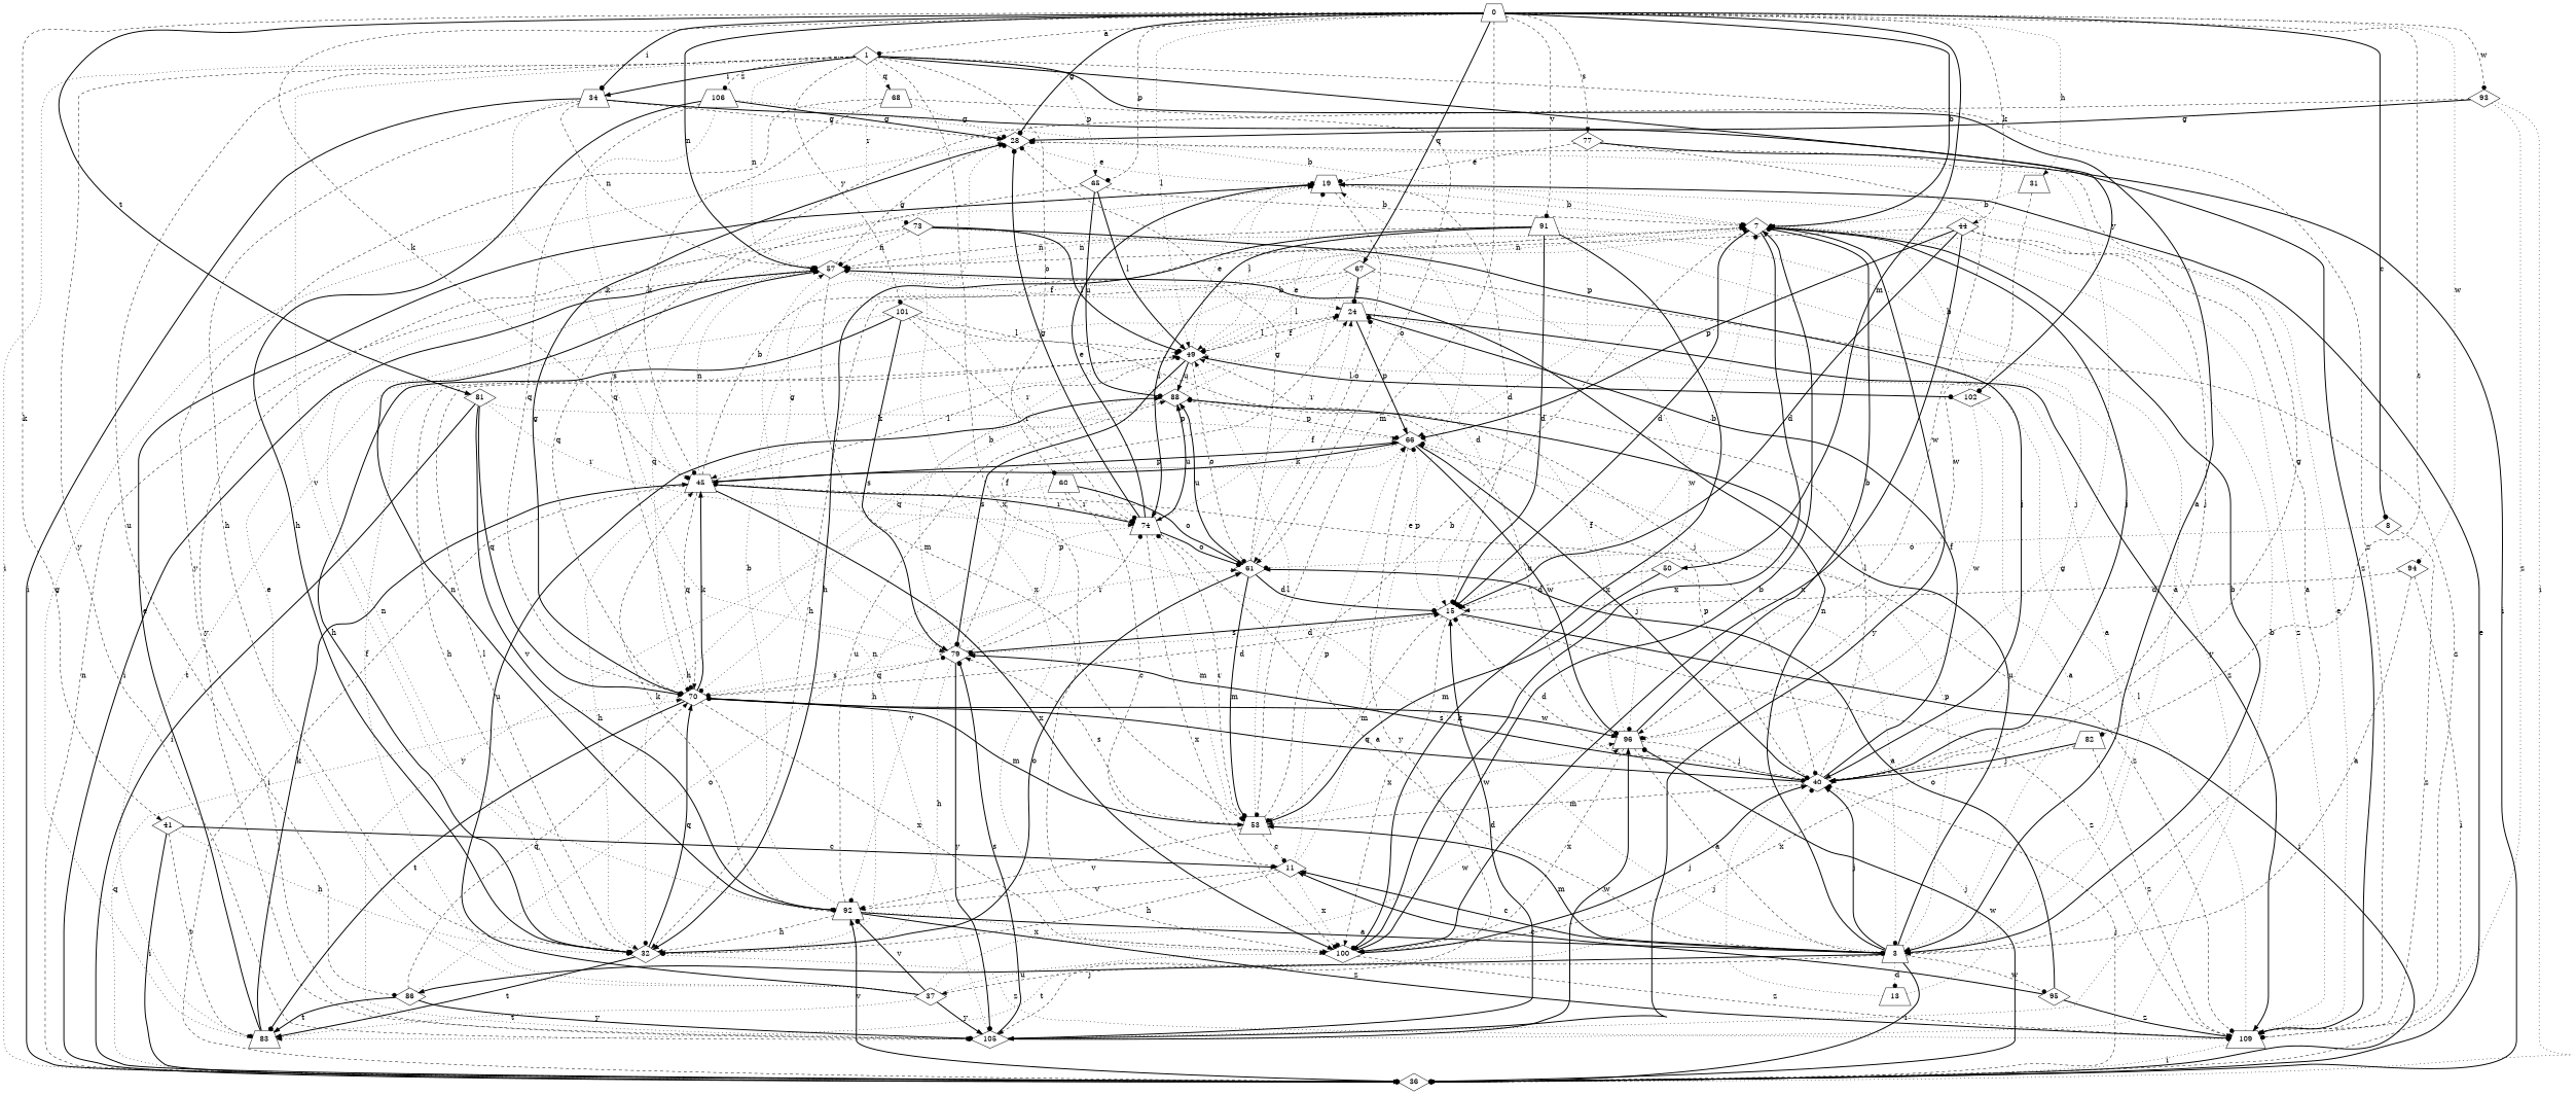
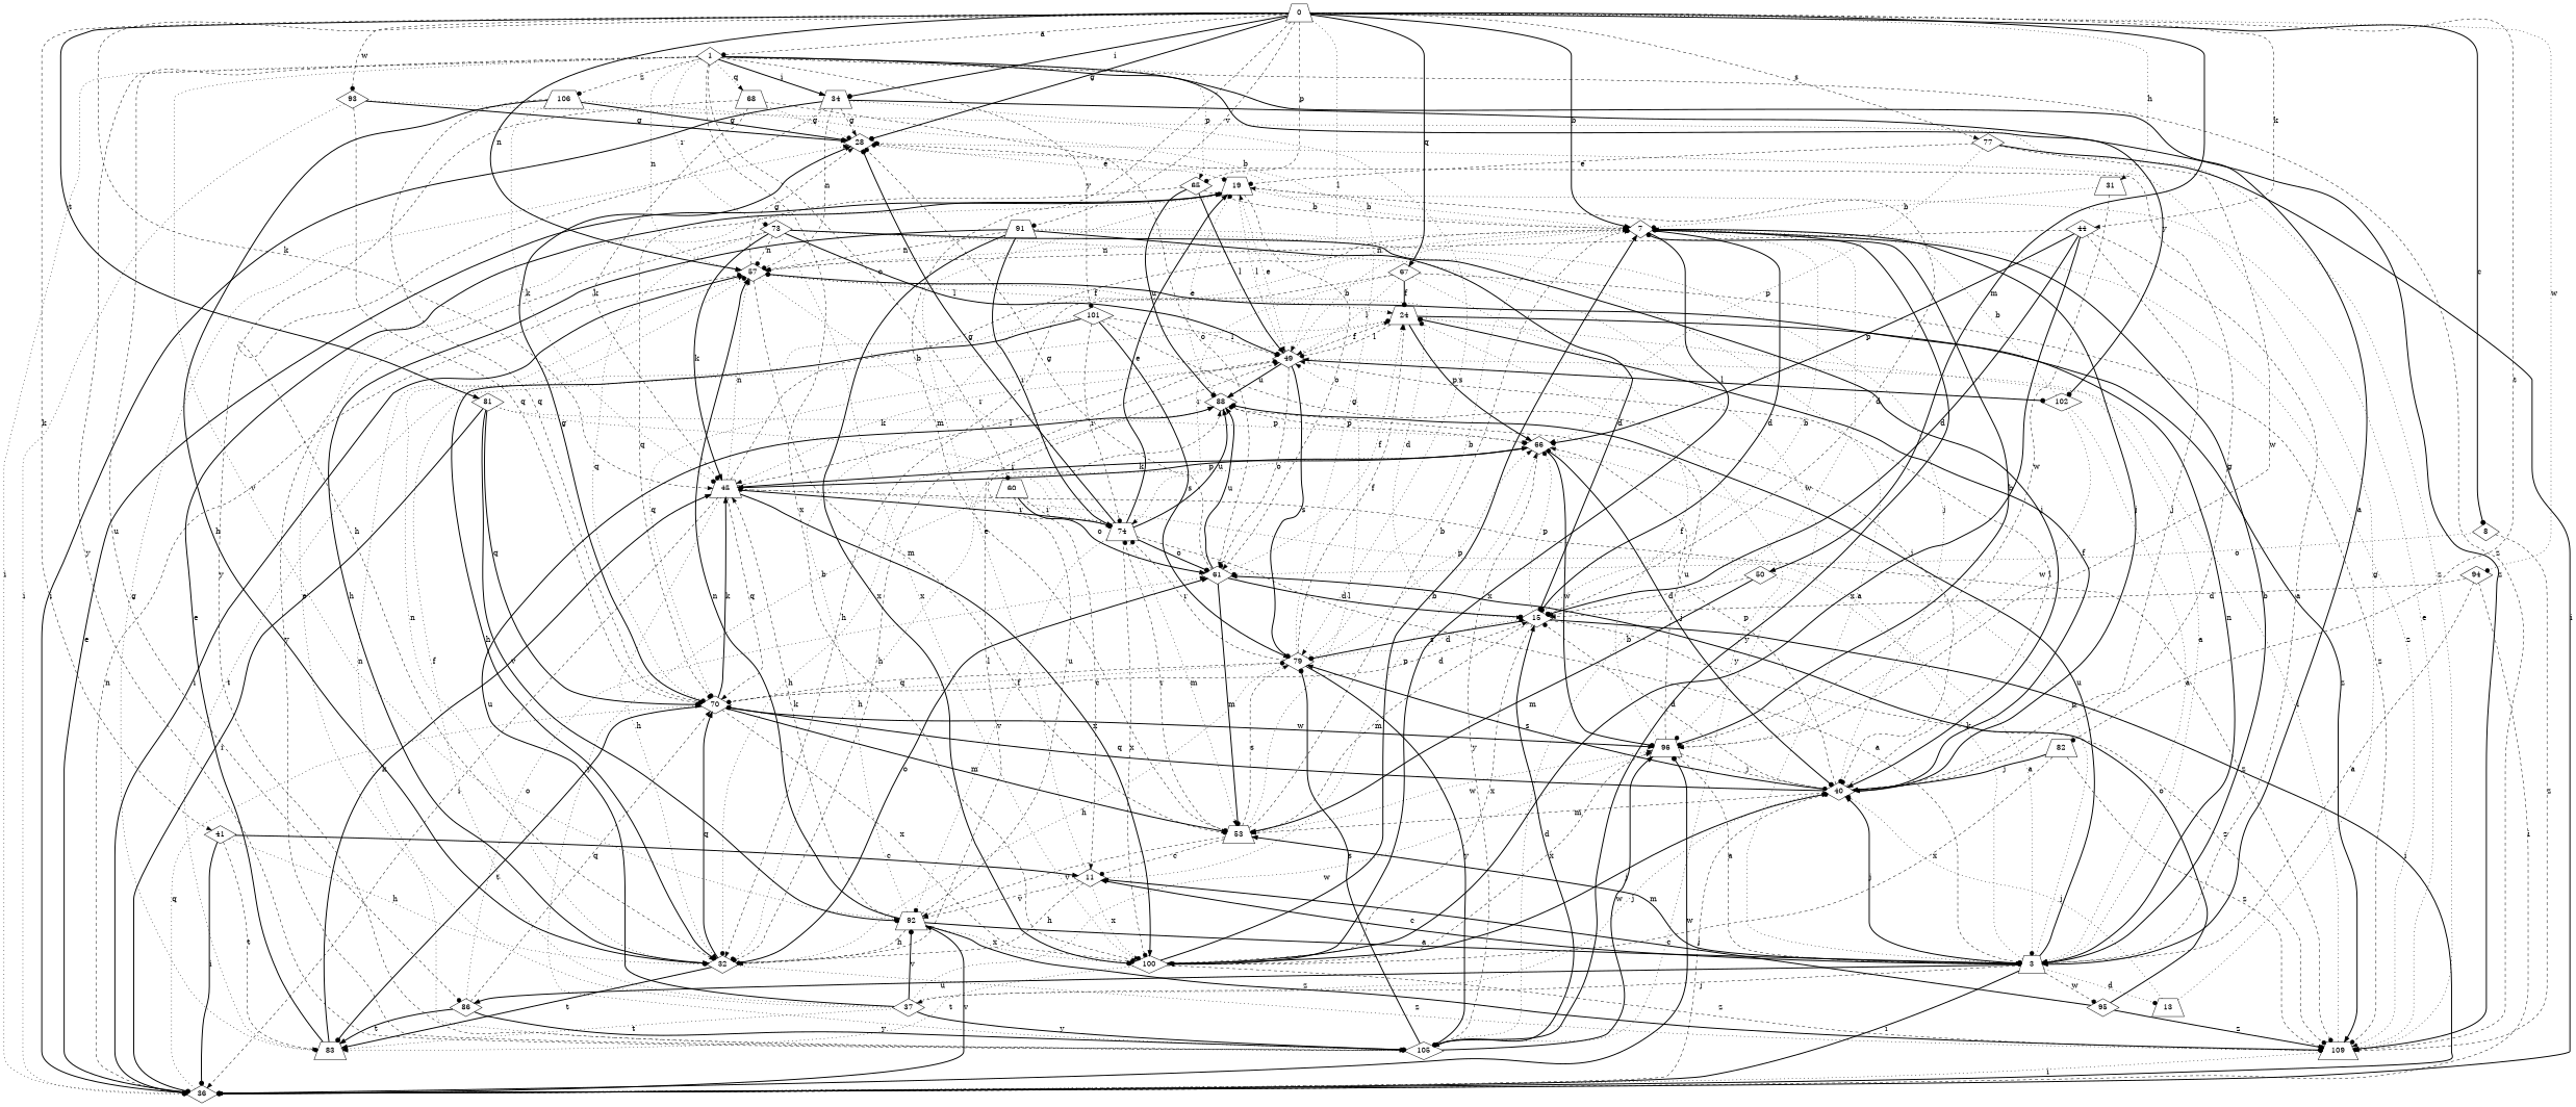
  strict digraph {
    node [shape=diamond]
    edge [arrowhead=normal style=bold]
    0 [shape=trapezium]
    1
    7
    8
    28
    31 [shape=trapezium]
    34 [shape=trapezium]
    41
    44
    45 [shape=trapezium]
    49
    50
    53 [shape=trapezium]
    57
    65
    67
    77
    81
    82 [shape=trapezium]
    91 [shape=trapezium]
    93
    94
    3 [shape=trapezium]
    36
    60 [shape=trapezium]
    68 [shape=trapezium]
    73
    86
    92 [shape=trapezium]
    100
    101
    102
    105
    106 [shape=trapezium]
    109 [shape=trapezium]
    40
    15
    61
    19 [shape=trapezium]
    96 [shape=trapezium]
    32
    79
    11
    83 [shape=trapezium]
    66
    70
    74 [shape=trapezium]
    88
    24 [shape=trapezium]
    13 [shape=trapezium]
    37
    95
    0 -> 1 [arrowhead=dot label=a style=dashed]
    0 -> 7 [label=b]
    0 -> 8 [arrowhead=dot label=c]
    0 -> 28 [arrowhead=dot label=g]
    0 -> 31 [label=h style=dotted]
    0 -> 34 [arrowhead=dot label=i]
    0 -> 41 [label=k style=dashed]
    0 -> 44 [label=k style=dashed]
    0 -> 45 [label=k style=dashed]
    0 -> 49 [label=l style=dotted]
    0 -> 50 [label=m]
    0 -> 53 [arrowhead=dot label=m style=dashed]
    0 -> 57 [label=n]
    0 -> 65 [arrowhead=dot label=p style=dashed]
    0 -> 67 [label=q]
    0 -> 77 [label=s style=dashed]
    0 -> 81 [label=t]
    0 -> 82 [arrowhead=dot label=t style=dashed]
    0 -> 91 [arrowhead=dot label=v style=dashed]
    0 -> 93 [arrowhead=dot label=w style=dashed]
    0 -> 94 [arrowhead=dot label=w style=dotted]
    1 -> 34 [label=i]
    1 -> 57 [label=n style=dotted]
    1 -> 65 [label=p style=dotted]
    1 -> 3 [label=a]
    1 -> 36 [arrowhead=dot label=i style=dotted]
    1 -> 60 [arrowhead=dot label=o style=dashed]
    1 -> 68 [label=q style=dotted]
    1 -> 73 [arrowhead=dot label=r style=dotted]
    1 -> 86 [arrowhead=dot label=u style=dashed]
    1 -> 92 [label=v style=dotted]
    1 -> 100 [label=x style=dashed]
    1 -> 101 [arrowhead=dot label=y style=dashed]
    1 -> 102 [arrowhead=dot label=y]
    1 -> 105 [arrowhead=dot label=y style=dashed]
    1 -> 106 [arrowhead=dot label=z style=dashed]
    1 -> 109 [arrowhead=dot label=z style=dashed]
    7 -> 57 [label=n style=dotted]
    7 -> 100 [label=x]
    7 -> 105 [label=y]
    7 -> 109 [label=z style=dotted]
    7 -> 40 [label=j]
    7 -> 15 [arrowhead=dot label=d]
    8 -> 109 [label=z style=dashed]
    8 -> 61 [arrowhead=dot label=o style=dotted]
    28 -> 19 [arrowhead=dot label=e style=dotted]
    31 -> 7 [arrowhead=dot label=b style=dotted]
    31 -> 96 [arrowhead=dot label=w style=dashed]
    34 -> 28 [label=g style=dashed]
    34 -> 57 [arrowhead=dot label=n style=dashed]
    34 -> 36 [arrowhead=dot label=i]
    34 -> 109 [label=z]
    34 -> 32 [label=h style=dashed]
    34 -> 79 [label=s style=dotted]
    41 -> 36 [arrowhead=dot label=i]
    41 -> 32 [arrowhead=dot label=h style=dotted]
    41 -> 11 [label=c]
    41 -> 83 [label=t style=dashed]
    44 -> 57 [label=n style=dashed]
    44 -> 3 [label=a style=dashed]
    44 -> 100 [label=x]
    44 -> 40 [label=j style=dashed]
    44 -> 15 [arrowhead=dot label=d]
    44 -> 66 [arrowhead=dot label=p]
    45 -> 7 [label=b style=dashed]
    45 -> 49 [arrowhead=dot label=l style=dashed]
    45 -> 57 [label=n style=dotted]
    45 -> 36 [label=i style=dashed]
    45 -> 100 [label=x]
    45 -> 109 [arrowhead=dot label=z style=dashed]
    45 -> 32 [label=h style=dotted]
    45 -> 66 [label=p]
    45 -> 70 [label=q style=dashed]
    45 -> 74 [arrowhead=dot label=r]
    49 -> 7 [arrowhead=dot label=b style=dotted]
    49 -> 45 [label=k style=dotted]
    49 -> 102 [arrowhead=dot label=l]
    49 -> 61 [arrowhead=dot label=o style=dashed]
    49 -> 19 [label=e style=dotted]
    49 -> 32 [arrowhead=dot label=h style=dashed]
    49 -> 79 [arrowhead=dot label=s]
    49 -> 88 [label=u]
    49 -> 24 [label=f style=dashed]
    50 -> 53 [label=m]
    50 -> 3 [arrowhead=dot label=a style=dotted]
    50 -> 15 [label=d style=dashed]
    53 -> 7 [label=b style=dashed]
    53 -> 49 [label=l style=dotted]
    53 -> 92 [label=v style=dashed]
    53 -> 96 [label=w style=dotted]
    53 -> 79 [label=s style=dashed]
    53 -> 11 [arrowhead=dot label=c style=dashed]
    53 -> 74 [arrowhead=dot label=r style=dashed]
    57 -> 28 [label=g style=dashed]
    57 -> 53 [arrowhead=dot label=m style=dashed]
    57 -> 36 [label=i]
    57 -> 15 [label=d style=dotted]
    57 -> 74 [arrowhead=dot label=r style=dotted]
    57 -> 24 [label=f style=dotted]
    65 -> 7 [label=b style=dashed]
    65 -> 49 [label=l]
    65 -> 70 [arrowhead=dot label=q style=dashed]
    65 -> 88 [arrowhead=dot label=u]
    67 -> 49 [label=l style=dotted]
    67 -> 105 [label=y style=dotted]
    67 -> 109 [arrowhead=dot label=z style=dashed]
    67 -> 32 [label=h style=dashed]
    67 -> 74 [label=r style=dotted]
    67 -> 24 [arrowhead=dot label=f]
    77 -> 36 [arrowhead=dot label=i]
    77 -> 19 [arrowhead=dot label=e style=dashed]
    77 -> 96 [label=w style=dashed]
    77 -> 66 [label=p style=dotted]
    81 -> 36 [arrowhead=dot label=i]
    81 -> 92 [arrowhead=dot label=v]
    81 -> 66 [label=p style=dotted]
    81 -> 70 [arrowhead=dot label=q]
    81 -> 74 [label=r style=dotted]
    82 -> 100 [label=x style=dashed]
    82 -> 109 [label=z style=dashed]
    82 -> 40 [label=j]
    91 -> 57 [label=n style=dashed]
    91 -> 3 [label=a style=dotted]
    91 -> 100 [arrowhead=dot label=x]
    91 -> 40 [arrowhead=dot label=j style=dotted]
    91 -> 15 [arrowhead=dot label=d]
    91 -> 32 [label=h]
    91 -> 74 [label=r]
    93 -> 28 [label=g]
    93 -> 36 [arrowhead=dot label=i style=dotted]
    93 -> 109 [arrowhead=dot label=z style=dotted]
    93 -> 70 [arrowhead=dot label=q style=dashed]
    94 -> 3 [label=a style=dashed]
    94 -> 36 [label=i style=dashed]
    94 -> 15 [label=d style=dashed]
    3 -> 7 [arrowhead=dot label=b]
    3 -> 45 [arrowhead=dot label=k style=dotted]
    3 -> 53 [label=m]
    3 -> 57 [arrowhead=dot label=n]
    3 -> 36 [arrowhead=dot label=i]
    3 -> 86 [label=u]
    3 -> 40 [label=j]
    3 -> 11 [label=c]
    3 -> 66 [arrowhead=dot label=p style=dotted]
    3 -> 88 [arrowhead=dot label=u]
    3 -> 13 [arrowhead=dot label=d style=dotted]
    3 -> 37 [label=j style=dashed]
    3 -> 95 [arrowhead=dot label=w style=dashed]
    36 -> 57 [arrowhead=dot label=n style=dashed]
    36 -> 92 [label=v]
    36 -> 40 [arrowhead=dot label=j style=dashed]
    36 -> 19 [label=e]
    36 -> 96 [arrowhead=dot label=w]
    36 -> 70 [label=q style=dotted]
    60 -> 105 [arrowhead=dot label=y style=dotted]
    60 -> 61 [label=o]
    60 -> 11 [label=c style=dashed]
    60 -> 74 [label=r style=dashed]
    68 -> 28 [arrowhead=dot label=g style=dotted]
    68 -> 45 [arrowhead=dot label=k style=dashed]
    68 -> 105 [label=y style=dashed]
    68 -> 61 [label=o style=dashed]
+   73 -> 45 [label=k]
    73 -> 49 [arrowhead=dot label=l]
    73 -> 57 [arrowhead=dot label=n style=dashed]
    73 -> 100 [label=x style=dotted]
    73 -> 105 [label=y style=dashed]
    73 -> 40 [label=j]
    73 -> 96 [arrowhead=dot label=w style=dotted]
    73 -> 70 [arrowhead=dot label=q style=dotted]
    86 -> 105 [arrowhead=dot label=y]
    86 -> 61 [label=o style=dotted]
    86 -> 83 [label=t]
    86 -> 70 [label=q style=dashed]
    92 -> 7 [label=b style=dotted]
    92 -> 45 [label=k style=dashed]
    92 -> 57 [label=n]
    92 -> 3 [arrowhead=dot label=a]
    92 -> 100 [label=x style=dotted]
    92 -> 109 [arrowhead=dot label=z]
    92 -> 32 [label=h style=dashed]
    92 -> 88 [label=u style=dashed]
    100 -> 7 [label=b]
    100 -> 109 [arrowhead=dot label=z style=dashed]
    100 -> 40 [label=j]
    100 -> 83 [label=t style=dotted]
    101 -> 49 [arrowhead=dot label=l style=dashed]
    101 -> 40 [arrowhead=dot label=j style=dashed]
    101 -> 32 [arrowhead=dot label=h]
    101 -> 79 [label=s]
    101 -> 83 [arrowhead=dot label=t style=dotted]
    101 -> 74 [arrowhead=dot label=r style=dashed]
    102 -> 7 [label=b style=dotted]
    102 -> 3 [label=a style=dotted]
    102 -> 96 [label=w style=dotted]
    105 -> 7 [label=b style=dotted]
    105 -> 57 [label=n style=dotted]
    105 -> 15 [label=d]
    105 -> 96 [label=w]
    105 -> 79 [arrowhead=dot label=s]
    106 -> 7 [label=b style=dotted]
    106 -> 28 [label=g]
    106 -> 45 [arrowhead=dot label=k style=dotted]
    106 -> 32 [label=h]
    106 -> 70 [arrowhead=dot label=q style=dashed]
    109 -> 49 [label=l style=dotted]
    109 -> 36 [label=i style=dotted]
    109 -> 19 [label=e style=dotted]
    40 -> 28 [label=g style=dashed]
    40 -> 49 [label=l style=dashed]
    40 -> 53 [label=m style=dashed]
    40 -> 15 [arrowhead=dot label=d style=dashed]
    40 -> 79 [label=s]
    40 -> 66 [label=p style=dashed]
    40 -> 70 [arrowhead=dot label=q]
    40 -> 24 [arrowhead=dot label=f]
    15 -> 7 [arrowhead=dot label=b style=dotted]
    15 -> 53 [arrowhead=dot label=m style=dashed]
    15 -> 36 [arrowhead=dot label=i]
    15 -> 100 [label=x style=dashed]
    15 -> 109 [arrowhead=dot label=z style=dashed]
    15 -> 79 [arrowhead=dot label=s]
    15 -> 66 [arrowhead=dot label=p style=dotted]
    61 -> 28 [arrowhead=dot label=g style=dashed]
    61 -> 53 [arrowhead=dot label=m]
    61 -> 15 [arrowhead=dot label=d]
    61 -> 88 [label=u]
    61 -> 24 [label=f style=dotted]
    19 -> 7 [arrowhead=dot label=b style=dotted]
    19 -> 49 [label=l style=dotted]
    19 -> 15 [arrowhead=dot label=d style=dashed]
    19 -> 61 [label=o style=dashed]
    96 -> 7 [arrowhead=dot label=b]
    96 -> 3 [arrowhead=dot label=a style=dashed]
    96 -> 100 [label=x style=dashed]
    96 -> 40 [arrowhead=dot label=j style=dashed]
    96 -> 88 [arrowhead=dot label=u style=dashed]
    96 -> 24 [arrowhead=dot label=f style=dotted]
    32 -> 49 [label=l style=dashed]
    32 -> 57 [arrowhead=dot label=n style=dotted]
    32 -> 109 [arrowhead=dot label=z style=dotted]
    32 -> 61 [label=o]
    32 -> 83 [label=t]
    32 -> 70 [label=q]
    79 -> 7 [arrowhead=dot label=b style=dotted]
    79 -> 28 [arrowhead=dot label=g style=dotted]
    79 -> 105 [arrowhead=dot label=y]
    79 -> 15 [arrowhead=dot label=d style=dotted]
    79 -> 32 [label=h style=dotted]
    79 -> 66 [label=p style=dotted]
    79 -> 70 [arrowhead=dot label=q style=dashed]
    79 -> 74 [arrowhead=dot label=r style=dashed]
    79 -> 24 [label=f style=dashed]
    11 -> 92 [label=v style=dashed]
    11 -> 100 [arrowhead=dot label=x style=dotted]
    11 -> 19 [label=e style=dotted]
    11 -> 32 [arrowhead=dot label=h style=dashed]
    11 -> 66 [label=p style=dotted]
    83 -> 28 [label=g style=dotted]
    83 -> 45 [label=k]
    83 -> 19 [label=e]
    66 -> 45 [label=k]
    66 -> 105 [label=y style=dashed]
    66 -> 40 [arrowhead=dot label=j]
    66 -> 96 [arrowhead=dot label=w]
    66 -> 32 [arrowhead=dot label=h style=dotted]
    70 -> 28 [label=g]
    70 -> 45 [label=k]
    70 -> 53 [label=m]
    70 -> 100 [arrowhead=dot label=x style=dashed]
    70 -> 15 [label=d style=dashed]
    70 -> 96 [label=w]
-   70 -> 79 [arrowhead=dot label=s style=dotted]
+   70 -> 79 [arrowhead=dot label=f style=dotted]
    70 -> 83 [arrowhead=dot label=t]
    74 -> 28 [arrowhead=dot label=g]
    74 -> 53 [label=m style=dotted]
    74 -> 3 [arrowhead=dot label=a style=dashed]
    74 -> 92 [arrowhead=dot label=v style=dotted]
    74 -> 100 [arrowhead=dot label=x style=dashed]
    74 -> 61 [arrowhead=dot label=o]
    74 -> 19 [label=e]
    74 -> 88 [label=u]
    88 -> 19 [arrowhead=dot label=e style=dotted]
    88 -> 32 [arrowhead=dot label=h style=dotted]
    88 -> 66 [arrowhead=dot label=p style=dashed]
    24 -> 49 [arrowhead=dot label=l style=dashed]
    24 -> 3 [label=a style=dotted]
    24 -> 109 [label=z]
    24 -> 66 [label=p]
    24 -> 70 [arrowhead=dot label=q style=dotted]
    13 -> 28 [arrowhead=dot label=g style=dotted]
    13 -> 40 [arrowhead=dot label=j style=dotted]
    37 -> 92 [arrowhead=dot label=v]
    37 -> 105 [label=y]
    37 -> 40 [arrowhead=dot label=j style=dotted]
    37 -> 19 [arrowhead=dot label=e style=dotted]
    37 -> 96 [label=w style=dotted]
    37 -> 83 [label=t style=dotted]
    37 -> 88 [label=u]
    37 -> 24 [arrowhead=dot label=f style=dotted]
    95 -> 109 [arrowhead=dot label=z]
    95 -> 61 [label=o]
    95 -> 11 [label=c]
  }
